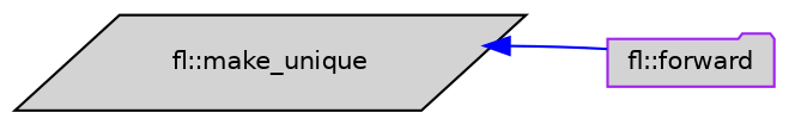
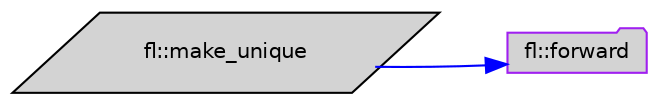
  digraph {
    rankdir=LR
    node [fillcolor=lightgrey fontname=Helvetica fontsize=10 style=filled]
    n1 [color=black fontcolor=black height=0.2 label="fl::make_unique" shape=parallelogram width=0.4]
    n2 [color=purple height=0.2 label="fl::forward" shape=folder width=0.4]
-   n2 -> n1 [color=blue fontname=Helvetica fontsize=10 labelfontname=Helvetica labelfontsize=10 style=solid arrowhead=normal]
+   n1 -> n2 [color=blue fontname=Helvetica fontsize=10 labelfontname=Helvetica labelfontsize=10 style=solid arrowhead=normal]
  }
